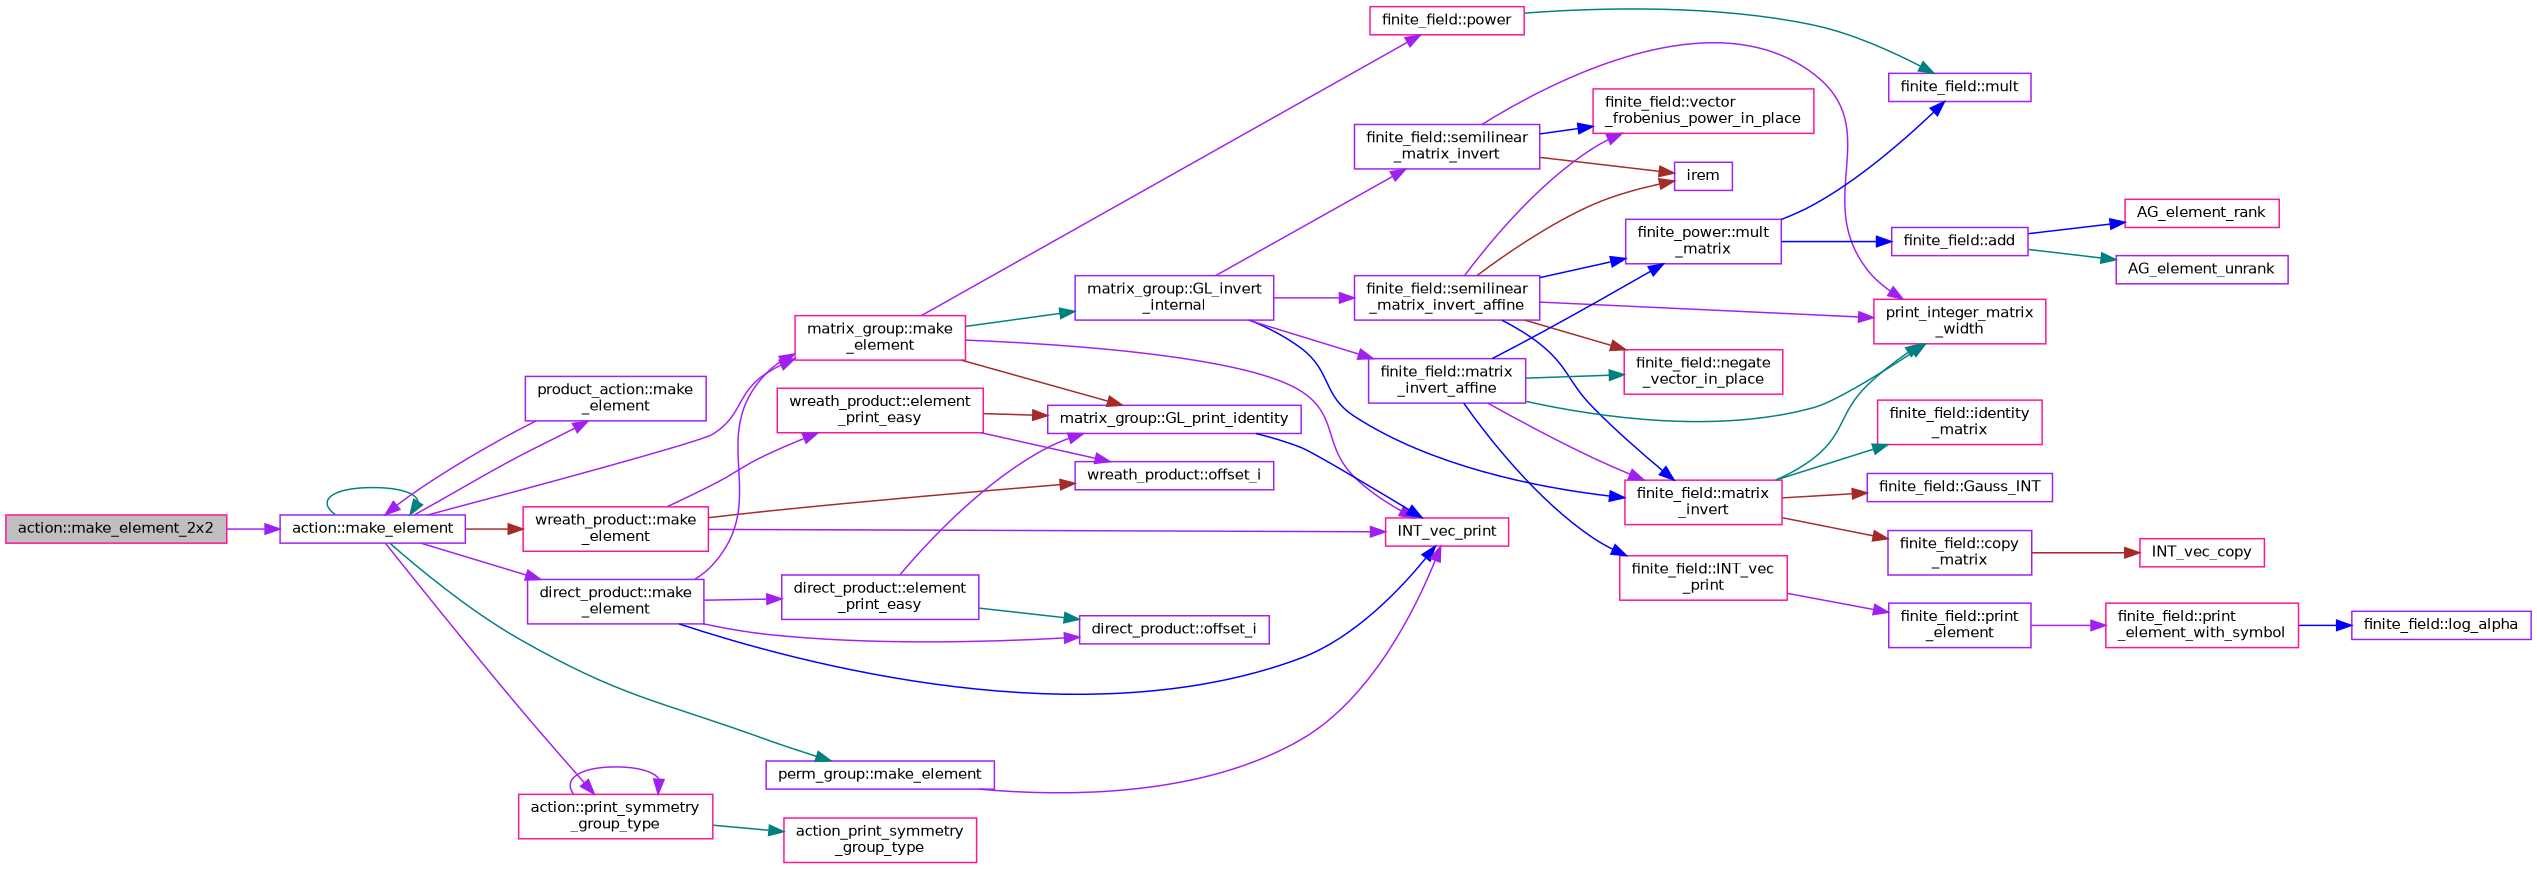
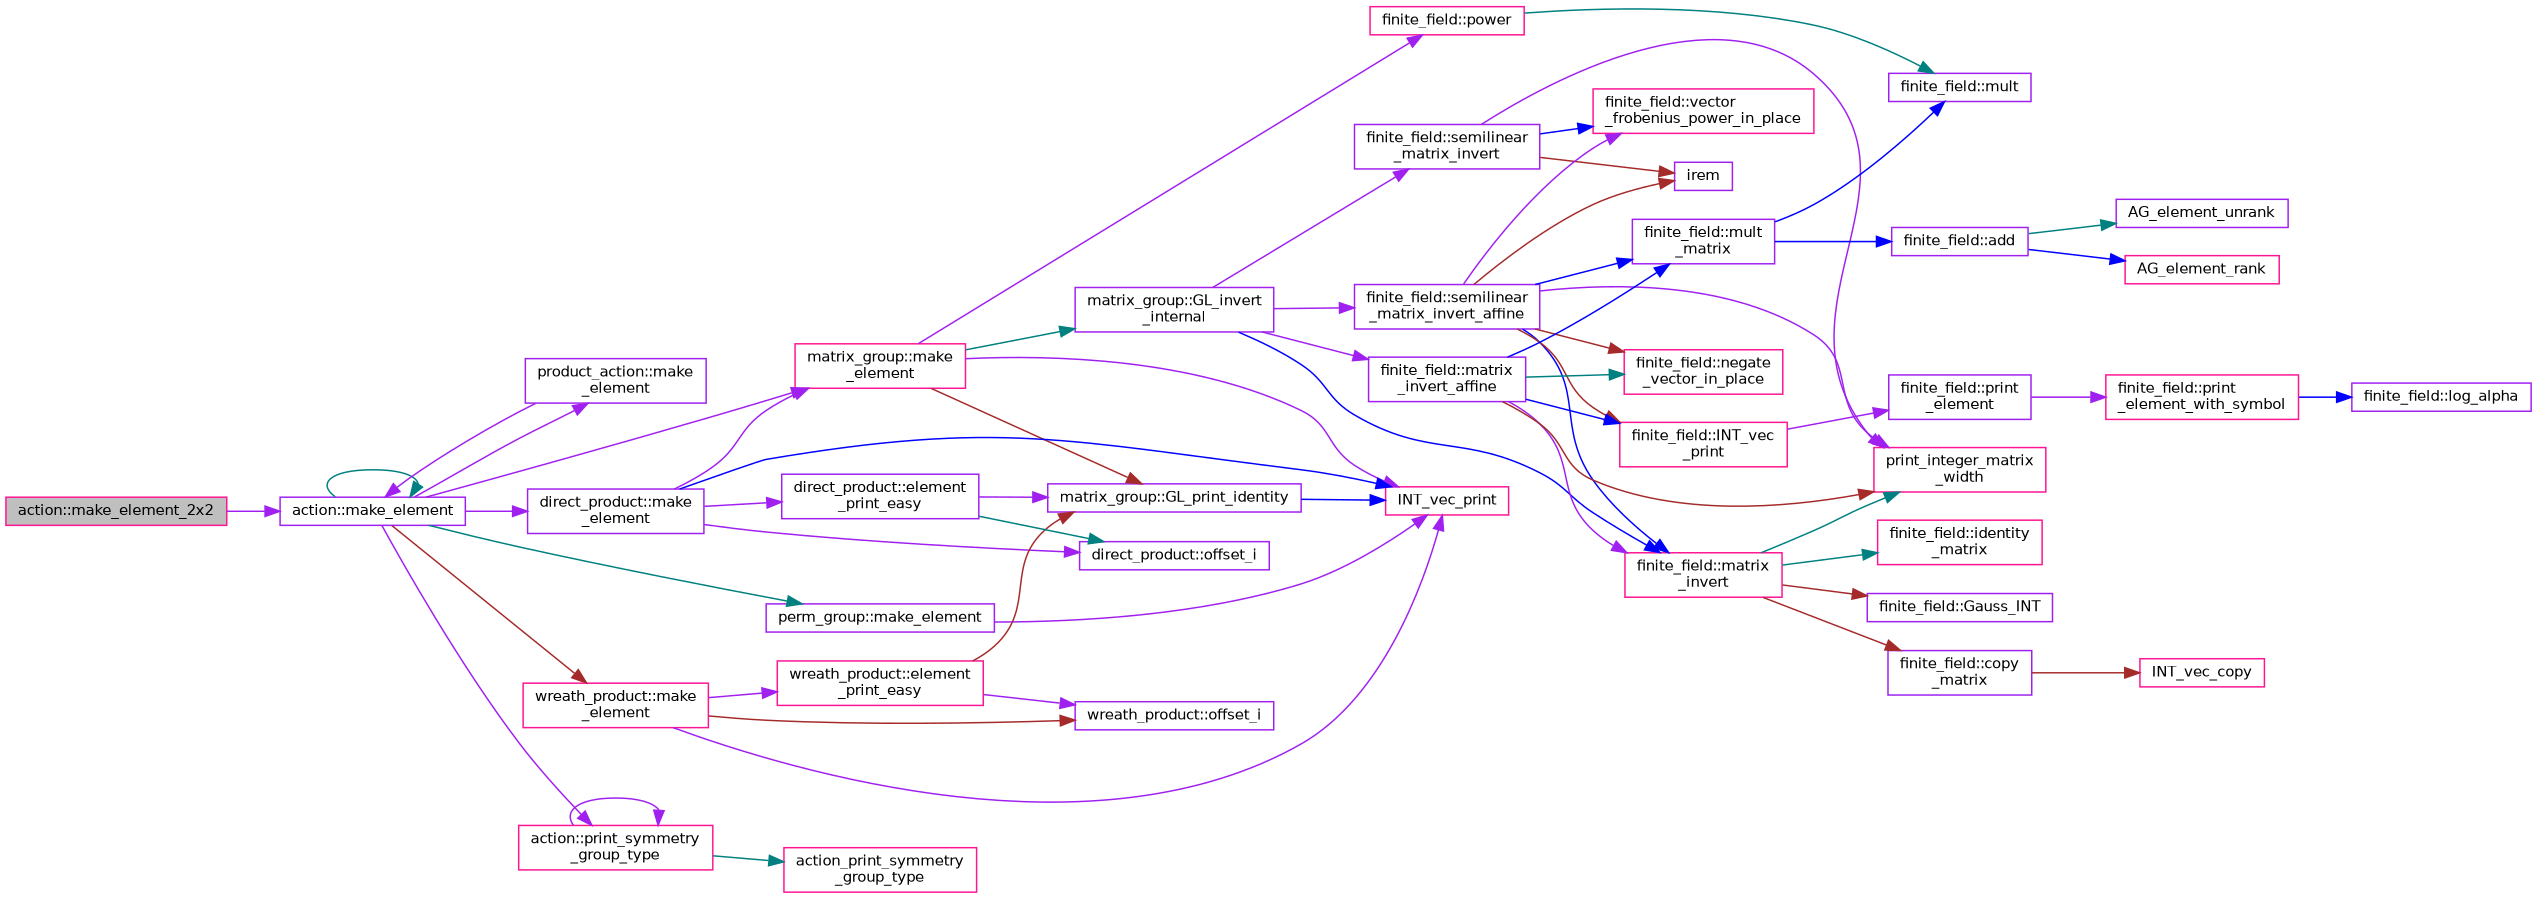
  digraph {
    rankdir=LR
    node [color=purple fillcolor=white fontname=Helvetica fontsize=10 shape=record style=filled]
    edge [color=purple fontname=Helvetica fontsize=10 labelfontname=Helvetica labelfontsize=10 style=solid]
    n1 [color=deeppink fillcolor=grey75 fontcolor=black height=0.2 label="action::make_element_2x2" width=0.4]
    n2 [height=0.2 label="action::make_element" width=0.4]
    n3 [height=0.2 label="product_action::make\l_element" width=0.4]
    n4 [color=deeppink height=0.2 label="matrix_group::make\l_element" width=0.4]
    n5 [color=deeppink height=0.2 label="wreath_product::make\l_element" width=0.4]
    n6 [height=0.2 label="direct_product::make\l_element" width=0.4]
    n7 [height=0.2 label="perm_group::make_element" width=0.4]
    n8 [color=deeppink height=0.2 label="action::print_symmetry\l_group_type" width=0.4]
    n9 [color=deeppink height=0.2 label=INT_vec_print width=0.4]
    n10 [color=deeppink height=0.2 label="finite_field::power" width=0.4]
    n11 [height=0.2 label="matrix_group::GL_invert\l_internal" width=0.4]
    n12 [height=0.2 label="matrix_group::GL_print_identity" width=0.4]
    n13 [height=0.2 label="wreath_product::offset_i" width=0.4]
    n14 [color=deeppink height=0.2 label="wreath_product::element\l_print_easy" width=0.4]
    n15 [height=0.2 label="direct_product::offset_i" width=0.4]
    n16 [height=0.2 label="direct_product::element\l_print_easy" width=0.4]
    n17 [color=deeppink height=0.2 label="action_print_symmetry\l_group_type" width=0.4]
    n18 [height=0.2 label="finite_field::mult" width=0.4]
    n19 [height=0.2 label="finite_field::semilinear\l_matrix_invert" width=0.4]
    n20 [color=deeppink height=0.2 label="finite_field::matrix\l_invert" width=0.4]
    n21 [height=0.2 label="finite_field::semilinear\l_matrix_invert_affine" width=0.4]
    n22 [height=0.2 label="finite_field::matrix\l_invert_affine" width=0.4]
    n23 [color=deeppink height=0.2 label="print_integer_matrix\l_width" width=0.4]
    n24 [color=deeppink height=0.2 label="finite_field::vector\l_frobenius_power_in_place" width=0.4]
    n25 [height=0.2 label=irem width=0.4]
    n26 [height=0.2 label="finite_field::copy\l_matrix" width=0.4]
    n27 [color=deeppink height=0.2 label="finite_field::identity\l_matrix" width=0.4]
    n28 [height=0.2 label="finite_field::Gauss_INT" width=0.4]
    n29 [color=deeppink height=0.2 label="finite_field::INT_vec\l_print" width=0.4]
-   n30 [height=0.2 label="finite_power::mult\l_matrix" width=0.4]
+   n30 [height=0.2 label="finite_field::mult\l_matrix" width=0.4]
    n31 [color=deeppink height=0.2 label="finite_field::negate\l_vector_in_place" width=0.4]
    n32 [color=deeppink height=0.2 label=INT_vec_copy width=0.4]
    n33 [height=0.2 label="finite_field::print\l_element" width=0.4]
    n34 [height=0.2 label="finite_field::add" width=0.4]
    n35 [color=deeppink height=0.2 label="finite_field::print\l_element_with_symbol" width=0.4]
    n36 [height=0.2 label="finite_field::log_alpha" width=0.4]
    n37 [height=0.2 label=AG_element_unrank width=0.4]
    n38 [color=deeppink height=0.2 label=AG_element_rank width=0.4]
    n1 -> n2
    n2 -> n2 [color=teal]
    n2 -> n3
    n2 -> n4
    n2 -> n5 [color=brown]
    n2 -> n6
    n2 -> n7 [color=teal]
    n2 -> n8
    n3 -> n2
    n4 -> n9
    n4 -> n10
    n4 -> n11 [color=teal]
    n4 -> n12 [color=brown]
    n5 -> n9
    n5 -> n13 [color=brown]
    n5 -> n14
    n6 -> n4
    n6 -> n9 [color=blue]
    n6 -> n15
    n6 -> n16
    n7 -> n9
    n8 -> n8
    n8 -> n17 [color=teal]
    n10 -> n18 [color=teal]
    n11 -> n19
    n11 -> n20 [color=blue]
    n11 -> n21
    n11 -> n22
    n12 -> n9 [color=blue]
    n14 -> n12 [color=brown]
    n14 -> n13
    n16 -> n12
    n16 -> n15 [color=teal]
    n19 -> n23
    n19 -> n24 [color=blue]
    n19 -> n25 [color=brown]
    n20 -> n23 [color=teal]
    n20 -> n26 [color=brown]
    n20 -> n27 [color=teal]
    n20 -> n28 [color=brown]
    n21 -> n20 [color=blue]
    n21 -> n23
    n21 -> n24
    n21 -> n25 [color=brown]
+   n21 -> n29 [color=brown]
    n21 -> n30 [color=blue]
    n21 -> n31 [color=brown]
    n22 -> n20
-   n22 -> n23 [color=teal]
+   n22 -> n23 [color=brown]
    n22 -> n29 [color=blue]
    n22 -> n30 [color=blue]
    n22 -> n31 [color=teal]
    n26 -> n32 [color=brown]
    n29 -> n33
    n30 -> n18 [color=blue]
    n30 -> n34 [color=blue]
    n33 -> n35
    n34 -> n37 [color=teal]
    n34 -> n38 [color=blue]
    n35 -> n36 [color=blue]
  }
